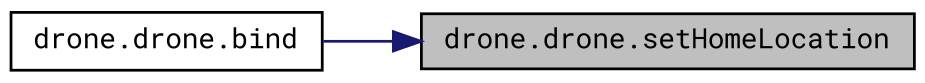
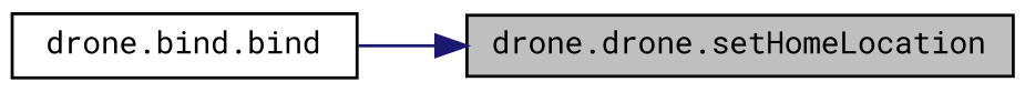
  digraph {
    rankdir=RL
    fontname="Roboto Mono"
    node [color=black fontname="Roboto Mono" fontsize=10 shape=record style=filled]
    n1 [fillcolor=grey75 fontcolor=black height=0.2 label="drone.drone.setHomeLocation" width=0.4]
-   n2 [fillcolor=white height=0.2 label="drone.drone.bind" width=0.4]
+   n2 [fillcolor=white height=0.2 label="drone.bind.bind" width=0.4]
    n1 -> n2 [color=midnightblue dir=back fontname="Roboto Mono" fontsize=10 labelfontname=Helvetica labelfontsize=10 style=solid]
  }
